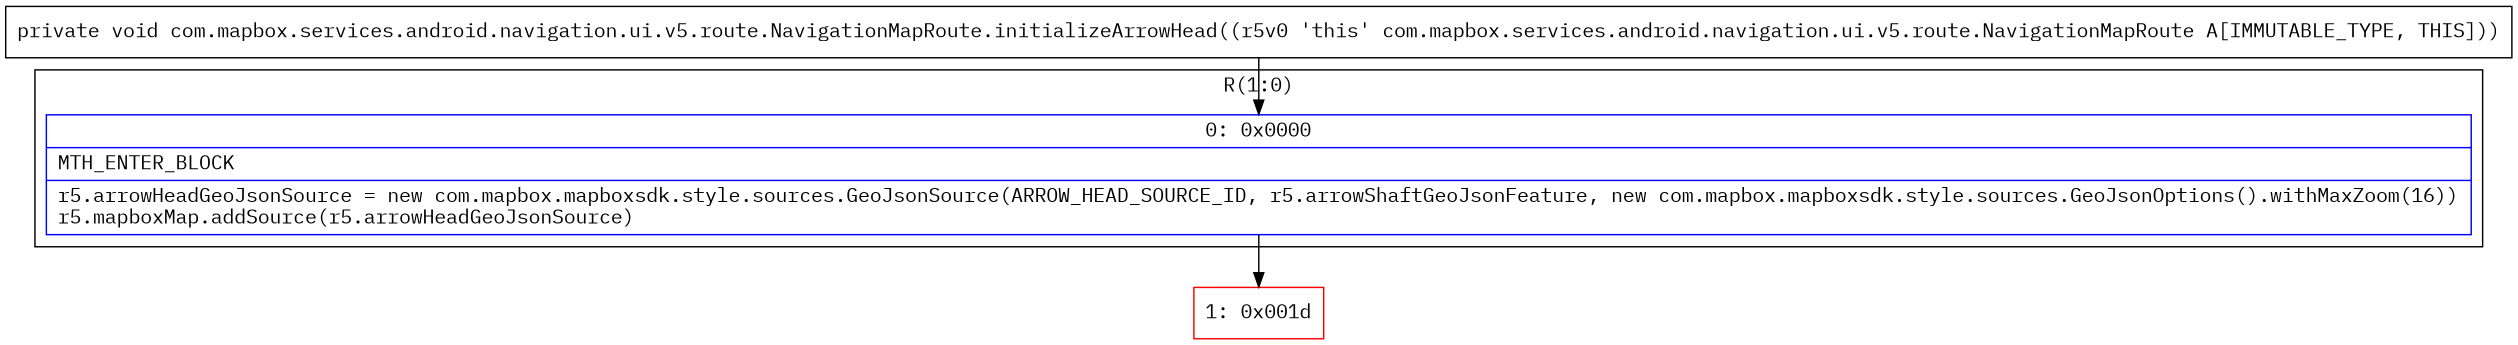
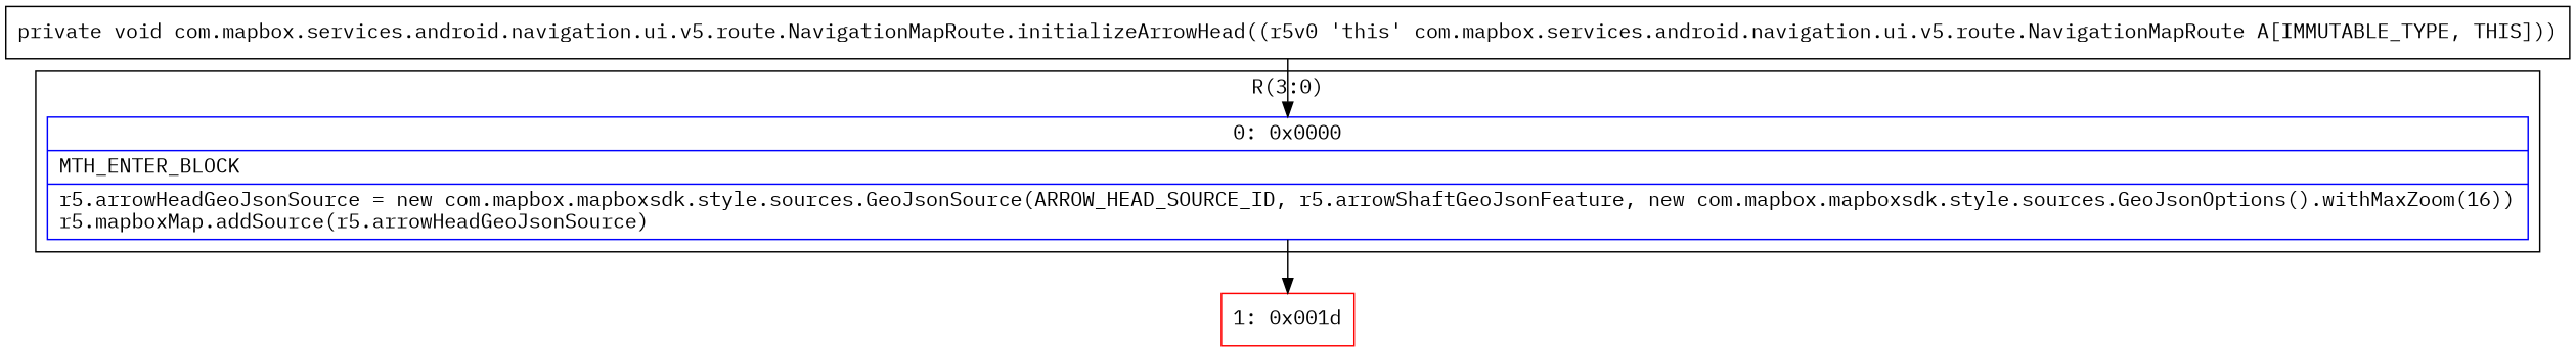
  digraph {
    fontname="IBM Plex Mono"
    node [shape=record fontname="IBM Plex Mono"]
    edge [fontname="IBM Plex Mono"]
    n1 [color=blue label="{0\:\ 0x0000|MTH_ENTER_BLOCK\l|r5.arrowHeadGeoJsonSource = new com.mapbox.mapboxsdk.style.sources.GeoJsonSource(ARROW_HEAD_SOURCE_ID, r5.arrowShaftGeoJsonFeature, new com.mapbox.mapboxsdk.style.sources.GeoJsonOptions().withMaxZoom(16))\lr5.mapboxMap.addSource(r5.arrowHeadGeoJsonSource)\l}"]
    n2 [color=red label="{1\:\ 0x001d}"]
    n3 [label="{private void com.mapbox.services.android.navigation.ui.v5.route.NavigationMapRoute.initializeArrowHead((r5v0 'this' com.mapbox.services.android.navigation.ui.v5.route.NavigationMapRoute A[IMMUTABLE_TYPE, THIS])) }"]
    subgraph cluster_1 {
-     label="R(1:0)"
+     label="R(3:0)"
      n1
    }
    n1 -> n2
    n3 -> n1
  }
